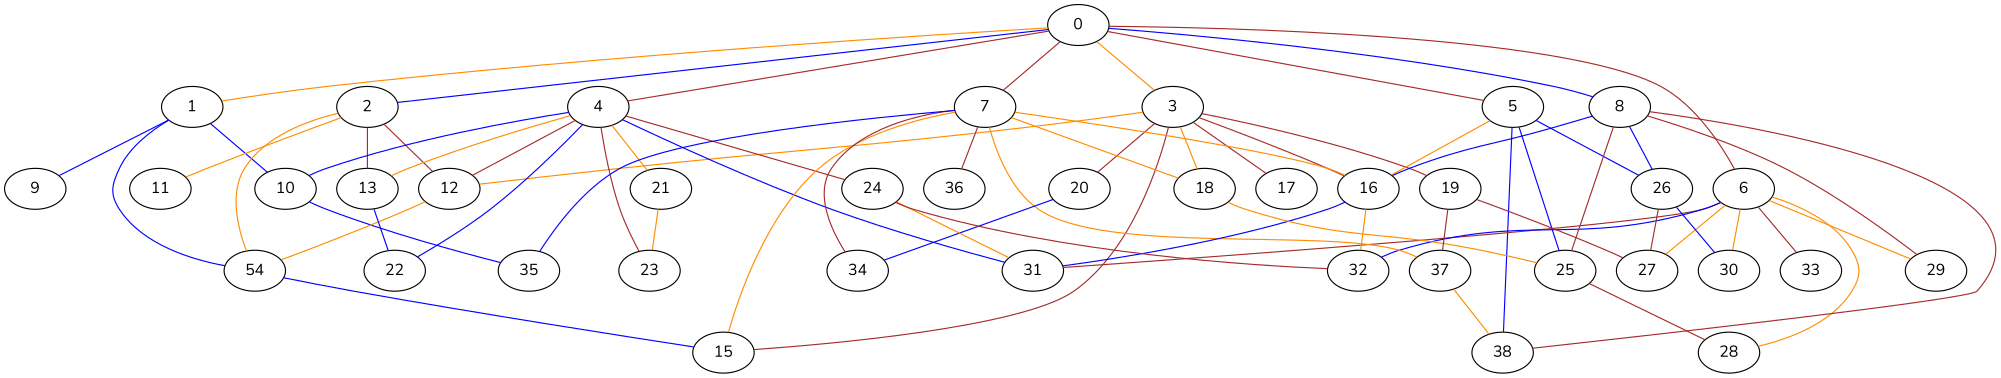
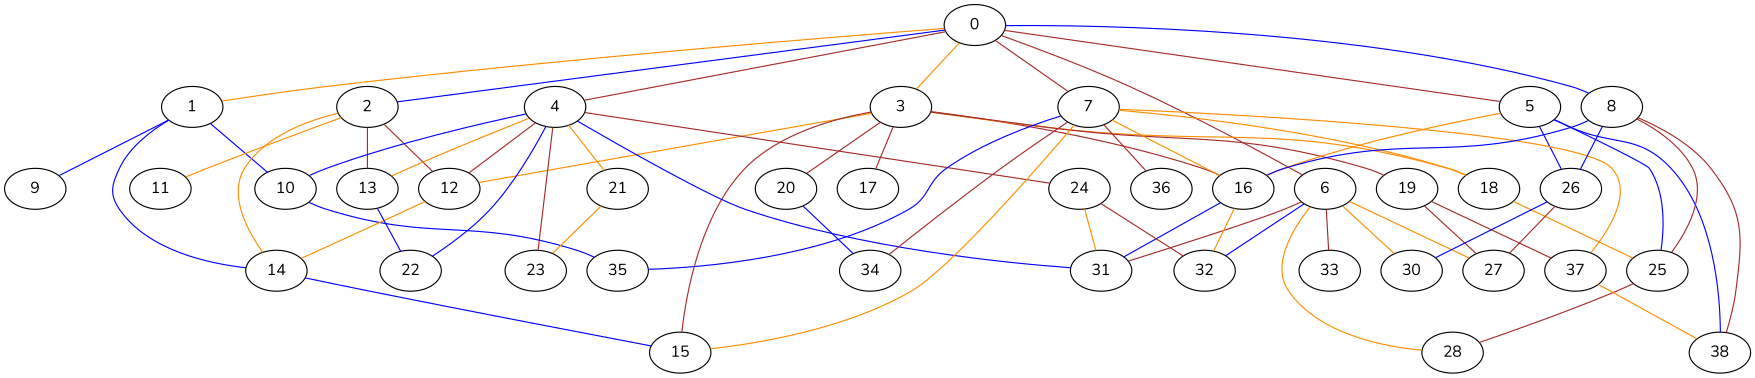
  graph {
    fontname=Nunito
    node [fontname=Nunito]
    edge [color=brown fontname=Nunito]
    0
    1
    2
    3
    4
    5
    6
    7
    8
    9
    10
-   14 [label=54]
+   14
    11
    12
    13
    15
    16
    17
    18
    19
    20
    24
    21
    22
    23
    31
    25
    26
    38
    32
    33
    27
    28
-   29
    30
    34
    35
    36
    37
    0 -- 1 [color=darkorange]
    0 -- 2 [color=blue]
    0 -- 3 [color=darkorange]
    0 -- 4
    0 -- 5
    0 -- 6
    0 -- 7
    0 -- 8 [color=blue]
    1 -- 9 [color=blue]
    1 -- 10 [color=blue]
    1 -- 14 [color=blue]
    2 -- 14 [color=darkorange]
    2 -- 11 [color=darkorange]
    2 -- 12
    2 -- 13
    3 -- 12 [color=darkorange]
    3 -- 15
    3 -- 16
    3 -- 17
    3 -- 18 [color=darkorange]
    3 -- 19
    3 -- 20
    4 -- 10 [color=blue]
    4 -- 12
    4 -- 13 [color=darkorange]
    4 -- 24
    4 -- 21 [color=darkorange]
    4 -- 22 [color=blue]
    4 -- 23
    4 -- 31 [color=blue]
    5 -- 16 [color=darkorange]
    5 -- 25 [color=blue]
    5 -- 26 [color=blue]
    5 -- 38 [color=blue]
    6 -- 31
    6 -- 32 [color=blue]
    6 -- 33
    6 -- 27 [color=darkorange]
    6 -- 28 [color=darkorange]
-   6 -- 29 [color=darkorange]
    6 -- 30 [color=darkorange]
    7 -- 15 [color=darkorange]
    7 -- 16 [color=darkorange]
    7 -- 18 [color=darkorange]
    7 -- 34
    7 -- 35 [color=blue]
    7 -- 36
    7 -- 37 [color=darkorange]
    8 -- 16 [color=blue]
    8 -- 25
    8 -- 26 [color=blue]
    8 -- 38
-   8 -- 29
    10 -- 35 [color=blue]
    14 -- 15 [color=blue]
    12 -- 14 [color=darkorange]
    13 -- 22 [color=blue]
    16 -- 31 [color=blue]
    16 -- 32 [color=darkorange]
    18 -- 25 [color=darkorange]
    19 -- 27
    19 -- 37
    20 -- 34 [color=blue]
    24 -- 31 [color=darkorange]
    24 -- 32
    21 -- 23 [color=darkorange]
    25 -- 28
    26 -- 27
    26 -- 30 [color=blue]
    37 -- 38 [color=darkorange]
  }
